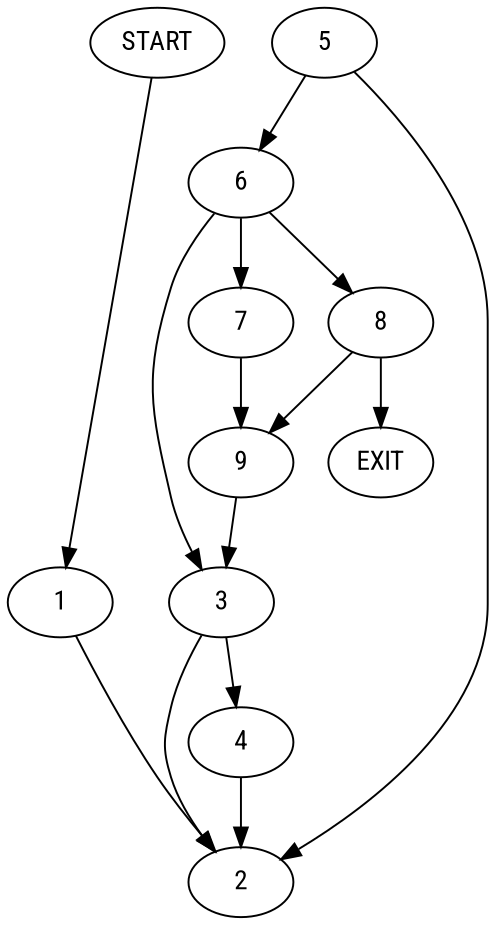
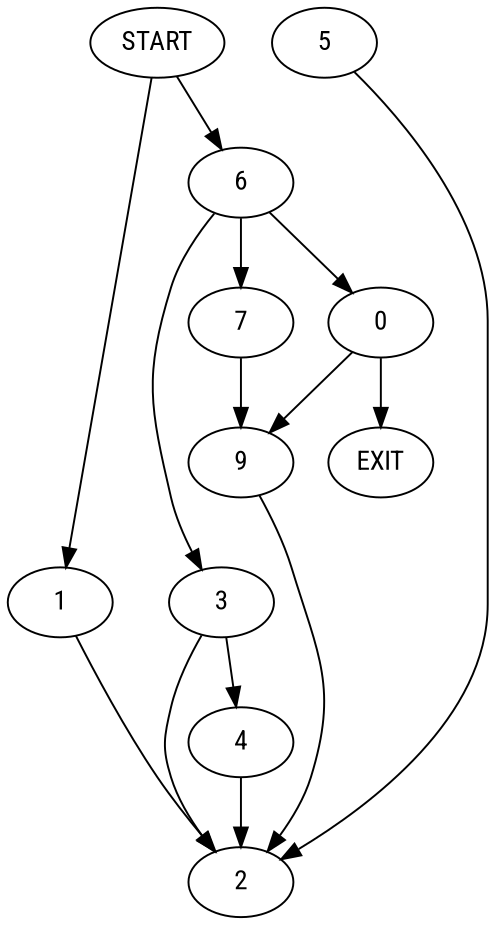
  digraph {
    fontname="Roboto Condensed"
    node [fontname="Roboto Condensed"]
    edge [fontname="Roboto Condensed"]
    n1 [label=START]
    1
    2
    n4 [label=EXIT]
    3
    4
    5
    6
    7
-   8
+   8 [label=0]
    9
    n1 -> 1
    1 -> 2
    3 -> 2
    3 -> 4
    4 -> 2
    5 -> 2
-   5 -> 6
+   n1 -> 6
    6 -> 3
    6 -> 7
    6 -> 8
    7 -> 9
    8 -> n4
    8 -> 9
-   9 -> 3
+   9 -> 2
  }
